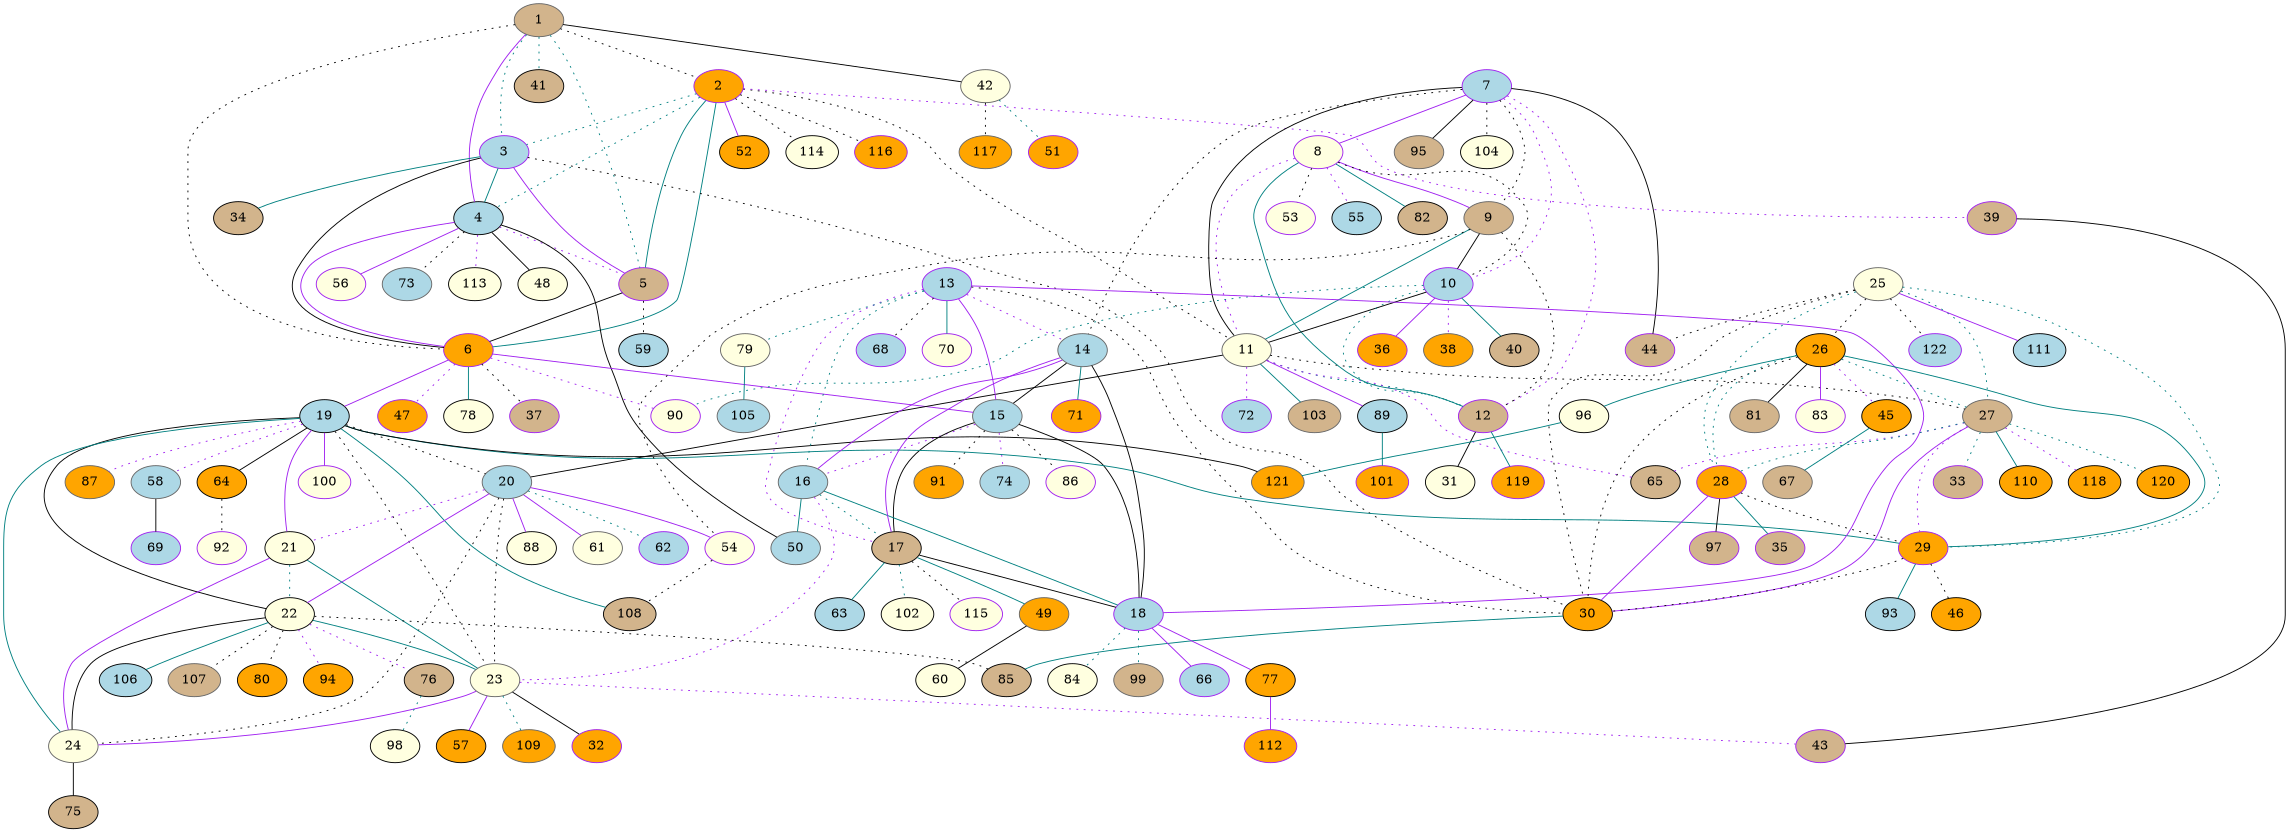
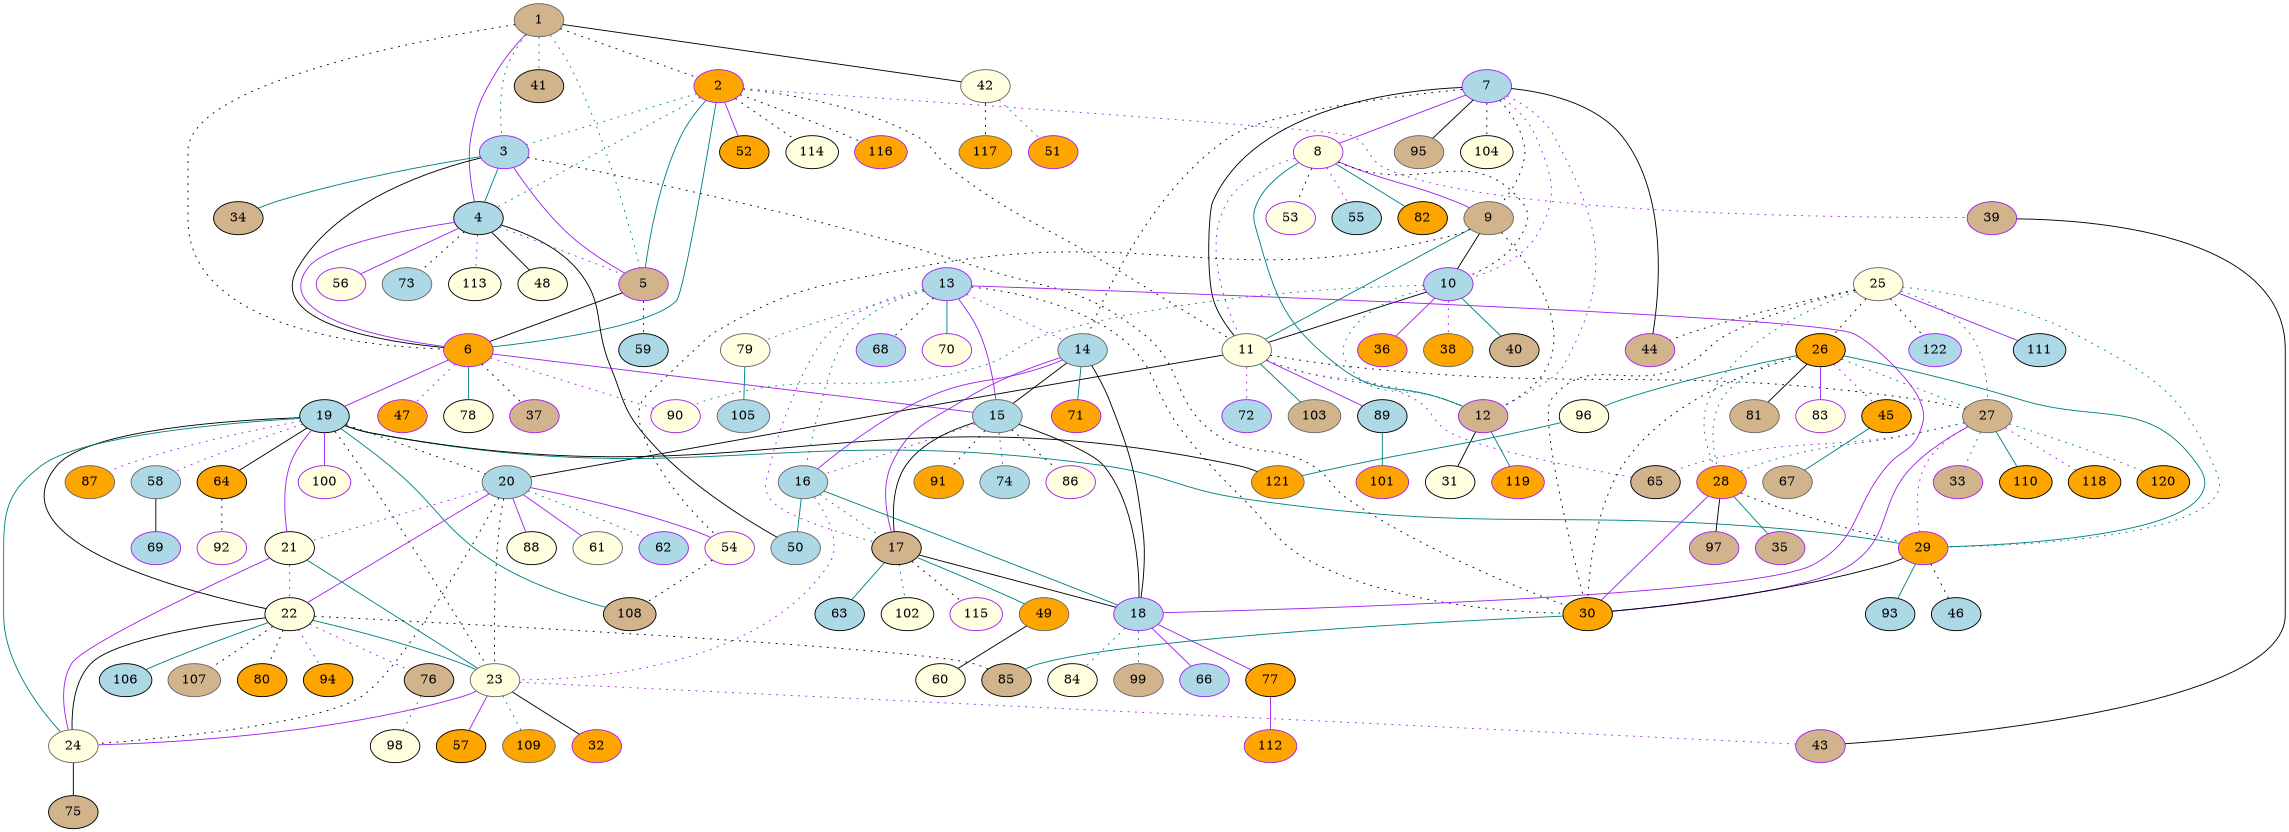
  graph {
    node [color=black fillcolor=orange style=filled]
    edge [color=black style=dotted]
    1 [color=gray40 fillcolor=tan]
    2 [color=purple]
    3 [color=purple fillcolor=lightblue]
    4 [fillcolor=lightblue]
    5 [color=purple fillcolor=tan]
    6 [color=purple]
    41 [fillcolor=tan]
    42 [color=gray40 fillcolor=lightyellow]
    11 [color=gray40 fillcolor=lightyellow]
    39 [color=purple fillcolor=tan]
    52
    114 [fillcolor=lightyellow]
    116 [color=purple]
    30
    34 [fillcolor=tan]
    48 [fillcolor=lightyellow]
    50 [color=gray40 fillcolor=lightblue]
    56 [color=purple fillcolor=lightyellow]
    73 [color=gray40 fillcolor=lightblue]
    113 [fillcolor=lightyellow]
    59 [fillcolor=lightblue]
    15 [color=gray40 fillcolor=lightblue]
    19 [fillcolor=lightblue]
    37 [color=purple fillcolor=tan]
    47 [color=purple]
    78 [fillcolor=lightyellow]
    90 [color=purple fillcolor=lightyellow]
    51 [color=purple]
    117 [color=gray40]
    12 [color=purple fillcolor=tan]
    20 [color=gray40 fillcolor=lightblue]
    27 [color=gray40 fillcolor=tan]
    65 [fillcolor=tan]
    72 [color=purple fillcolor=lightblue]
    89 [fillcolor=lightblue]
    103 [color=gray40 fillcolor=tan]
    43 [color=purple fillcolor=tan]
    85 [fillcolor=tan]
    16 [color=gray40 fillcolor=lightblue]
    17 [fillcolor=tan]
    18 [color=purple fillcolor=lightblue]
    74 [color=gray40 fillcolor=lightblue]
    86 [color=purple fillcolor=lightyellow]
    91 [color=gray40]
    23 [color=gray40 fillcolor=lightyellow]
    21 [fillcolor=lightyellow]
    22 [fillcolor=lightyellow]
    24 [color=gray40 fillcolor=lightyellow]
    29 [color=purple]
    58 [color=gray40 fillcolor=lightblue]
    64
    87 [color=gray40]
    100 [color=purple fillcolor=lightyellow]
    108 [fillcolor=tan]
    121 [color=gray40]
    7 [color=purple fillcolor=lightblue]
    8 [color=purple fillcolor=lightyellow]
    9 [color=gray40 fillcolor=tan]
    10 [color=purple fillcolor=lightblue]
    14 [color=gray40 fillcolor=lightblue]
    44 [color=purple fillcolor=tan]
    95 [color=gray40 fillcolor=tan]
    104 [fillcolor=lightyellow]
    53 [color=purple fillcolor=lightyellow]
    55 [fillcolor=lightblue]
-   82 [fillcolor=tan]
+   82
    54 [color=purple fillcolor=lightyellow]
    36 [color=purple]
    38 [color=gray40]
    40 [fillcolor=tan]
    31 [fillcolor=lightyellow]
    119 [color=purple]
    71 [color=purple]
    61 [color=gray40 fillcolor=lightyellow]
    62 [color=purple fillcolor=lightblue]
    88 [fillcolor=lightyellow]
    28 [color=purple]
    33 [color=purple fillcolor=tan]
    110
    118
    120
    101 [color=purple]
    13 [color=purple fillcolor=lightblue]
    68 [color=purple fillcolor=lightblue]
    70 [color=purple fillcolor=lightyellow]
    79 [color=gray40 fillcolor=lightyellow]
    49 [color=gray40]
    63 [fillcolor=lightblue]
    102 [fillcolor=lightyellow]
    115 [color=purple fillcolor=lightyellow]
    66 [color=purple fillcolor=lightblue]
    77
    84 [fillcolor=lightyellow]
    99 [color=gray40 fillcolor=tan]
    105 [color=gray40 fillcolor=lightblue]
    32 [color=purple]
    57
    109 [color=gray40]
    60 [fillcolor=lightyellow]
    112 [color=purple]
    76 [fillcolor=tan]
    80
    94
    106 [fillcolor=lightblue]
    107 [color=gray40 fillcolor=tan]
    75 [fillcolor=tan]
-   46
+   46 [fillcolor=lightblue]
    93 [fillcolor=lightblue]
    69 [color=purple fillcolor=lightblue]
    92 [color=purple fillcolor=lightyellow]
    98 [fillcolor=lightyellow]
    25 [color=gray40 fillcolor=lightyellow]
    26
    111 [fillcolor=lightblue]
    122 [color=purple fillcolor=lightblue]
    45
    81 [color=gray40 fillcolor=tan]
    83 [color=purple fillcolor=lightyellow]
    96 [fillcolor=lightyellow]
    35 [color=purple fillcolor=tan]
    97 [color=purple fillcolor=tan]
    67 [color=gray40 fillcolor=tan]
    1 -- 2
    1 -- 3 [color=teal]
    1 -- 4 [color=purple style=solid]
    1 -- 5 [color=teal]
    1 -- 6
    1 -- 41 [color=teal]
    1 -- 42 [style=solid]
    2 -- 3 [color=teal]
    2 -- 4 [color=teal]
    2 -- 5 [color=teal style=solid]
    2 -- 6 [color=teal style=solid]
    2 -- 11
    2 -- 39 [color=purple]
    2 -- 52 [color=purple style=solid]
    2 -- 114
    2 -- 116
    3 -- 4 [color=teal style=solid]
    3 -- 5 [color=purple style=solid]
    3 -- 6 [style=solid]
    3 -- 30
    3 -- 34 [color=teal style=solid]
    4 -- 5 [color=purple]
    4 -- 6 [color=purple style=solid]
    4 -- 48 [style=solid]
    4 -- 50 [style=solid]
    4 -- 56 [color=purple style=solid]
    4 -- 73
    4 -- 113 [color=purple]
    5 -- 6 [style=solid]
    5 -- 59
    6 -- 15 [color=purple style=solid]
    6 -- 19 [color=purple style=solid]
    6 -- 37
    6 -- 47 [color=purple]
    6 -- 78 [color=teal style=solid]
    6 -- 90 [color=purple]
    42 -- 51 [color=teal]
    42 -- 117
    11 -- 12 [color=teal]
    11 -- 20 [style=solid]
    11 -- 27
    11 -- 65 [color=purple]
    11 -- 72 [color=purple]
    11 -- 89 [color=purple style=solid]
    11 -- 103 [color=teal style=solid]
    39 -- 43 [style=solid]
    30 -- 85 [color=teal style=solid]
    15 -- 16 [color=purple]
    15 -- 17 [style=solid]
    15 -- 18 [style=solid]
    15 -- 74 [color=purple]
    15 -- 86
    15 -- 91
    19 -- 20
    19 -- 23
    19 -- 21 [color=purple style=solid]
    19 -- 22 [style=solid]
    19 -- 24 [color=teal style=solid]
    19 -- 29 [color=teal style=solid]
    19 -- 58 [color=purple]
    19 -- 64 [style=solid]
    19 -- 87 [color=purple]
    19 -- 100 [color=purple style=solid]
    19 -- 108 [color=teal style=solid]
    19 -- 121 [style=solid]
    12 -- 31 [style=solid]
    12 -- 119 [color=teal style=solid]
    20 -- 23
    20 -- 21 [color=purple]
    20 -- 22 [color=purple style=solid]
    20 -- 24
    20 -- 54 [color=purple style=solid]
    20 -- 61 [color=purple style=solid]
    20 -- 62 [color=teal]
    20 -- 88 [color=purple style=solid]
    27 -- 30 [color=purple style=solid]
    27 -- 65 [color=purple]
    27 -- 29 [color=purple]
    27 -- 28 [color=teal]
    27 -- 33 [color=teal]
    27 -- 110 [color=teal style=solid]
    27 -- 118 [color=purple]
    27 -- 120 [color=teal]
    89 -- 101 [color=teal style=solid]
    16 -- 50 [color=teal style=solid]
    16 -- 17 [color=teal]
    16 -- 18 [color=teal style=solid]
    16 -- 23 [color=purple]
    17 -- 18 [style=solid]
    17 -- 49 [color=teal style=solid]
    17 -- 63 [color=teal style=solid]
    17 -- 102 [color=teal]
    17 -- 115
    18 -- 66 [color=purple style=solid]
    18 -- 77 [color=purple style=solid]
    18 -- 84 [color=teal]
    18 -- 99 [color=teal]
    23 -- 43 [color=purple]
    23 -- 24 [color=purple style=solid]
    23 -- 32 [style=solid]
    23 -- 57 [color=purple style=solid]
    23 -- 109 [color=teal]
    21 -- 23 [color=teal style=solid]
    21 -- 22 [color=teal]
    21 -- 24 [color=purple style=solid]
    22 -- 85
    22 -- 23 [color=teal style=solid]
    22 -- 24 [style=solid]
    22 -- 76 [color=purple]
    22 -- 80
    22 -- 94 [color=purple]
    22 -- 106 [color=teal style=solid]
    22 -- 107
    24 -- 75 [style=solid]
-   29 -- 30
+   29 -- 30 [style=solid]
    29 -- 46
    29 -- 93 [color=teal style=solid]
    58 -- 69 [style=solid]
    64 -- 92
    7 -- 11 [style=solid]
    7 -- 12 [color=purple]
    7 -- 8 [color=purple style=solid]
    7 -- 9
    7 -- 10 [color=purple]
    7 -- 14
    7 -- 44 [style=solid]
    7 -- 95 [style=solid]
    7 -- 104
    8 -- 11 [color=purple]
    8 -- 12 [color=teal style=solid]
    8 -- 9 [color=purple style=solid]
    8 -- 10
    8 -- 53
    8 -- 55 [color=purple]
    8 -- 82 [color=teal style=solid]
    9 -- 11 [color=teal style=solid]
    9 -- 12
    9 -- 10 [style=solid]
    9 -- 54
    10 -- 11 [style=solid]
    10 -- 90 [color=teal]
    10 -- 12 [color=teal]
    10 -- 36 [color=purple style=solid]
    10 -- 38 [color=purple]
    10 -- 40 [color=teal style=solid]
    14 -- 15 [style=solid]
    14 -- 16 [color=purple style=solid]
    14 -- 17 [color=purple style=solid]
    14 -- 18 [style=solid]
    14 -- 71 [color=teal style=solid]
    54 -- 108
    28 -- 30 [color=purple style=solid]
    28 -- 29
    28 -- 35 [color=teal style=solid]
    28 -- 97 [style=solid]
    13 -- 30
    13 -- 15 [color=purple style=solid]
    13 -- 16 [color=teal]
    13 -- 17 [color=purple]
    13 -- 18 [color=purple style=solid]
    13 -- 14 [color=purple]
    13 -- 68
    13 -- 70 [color=teal style=solid]
    13 -- 79 [color=teal]
    79 -- 105 [color=teal style=solid]
    49 -- 60 [style=solid]
    77 -- 112 [color=purple style=solid]
    76 -- 98 [color=teal]
    25 -- 30
    25 -- 27 [color=teal]
    25 -- 29 [color=teal]
    25 -- 44
    25 -- 28 [color=teal]
    25 -- 26
    25 -- 111 [color=purple style=solid]
    25 -- 122
    26 -- 30
    26 -- 27 [color=teal]
    26 -- 29 [color=teal style=solid]
    26 -- 28 [color=teal]
    26 -- 45 [color=purple]
    26 -- 81 [style=solid]
    26 -- 83 [color=purple style=solid]
    26 -- 96 [color=teal style=solid]
    45 -- 67 [color=teal style=solid]
    96 -- 121 [color=teal style=solid]
  }
